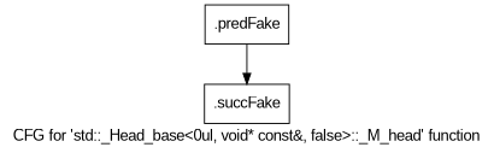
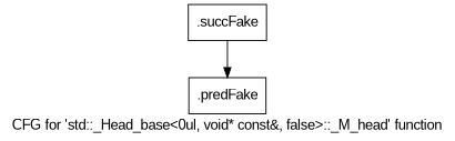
  digraph {
    label="CFG for 'std::_Head_base\<0ul, void* const&, false\>::_M_head' function"
    fontname="Liberation Sans"
    node [shape=record fontname="Liberation Sans"]
    n1 [label="{.predFake}"]
    n2 [filename="/mnt/xilinx/Vitis_HLS/2021.2/tps/lnx64/gcc-6.2.0/lib/gcc/x86_64-pc-linux-gnu/6.2.0/../../../../include/c++/6.2.0/tuple" label="{.succFake}" linenumber=142]
-   n1 -> n2 [execusionnum=22 filename="/mnt/xilinx/Vitis_HLS/2021.2/tps/lnx64/gcc-6.2.0/lib/gcc/x86_64-pc-linux-gnu/6.2.0/../../../../include/c++/6.2.0/tuple" fontname="Liberation Sans"]
+   n2 -> n1 [execusionnum=22 filename="/mnt/xilinx/Vitis_HLS/2021.2/tps/lnx64/gcc-6.2.0/lib/gcc/x86_64-pc-linux-gnu/6.2.0/../../../../include/c++/6.2.0/tuple" fontname="Liberation Sans"]
  }
